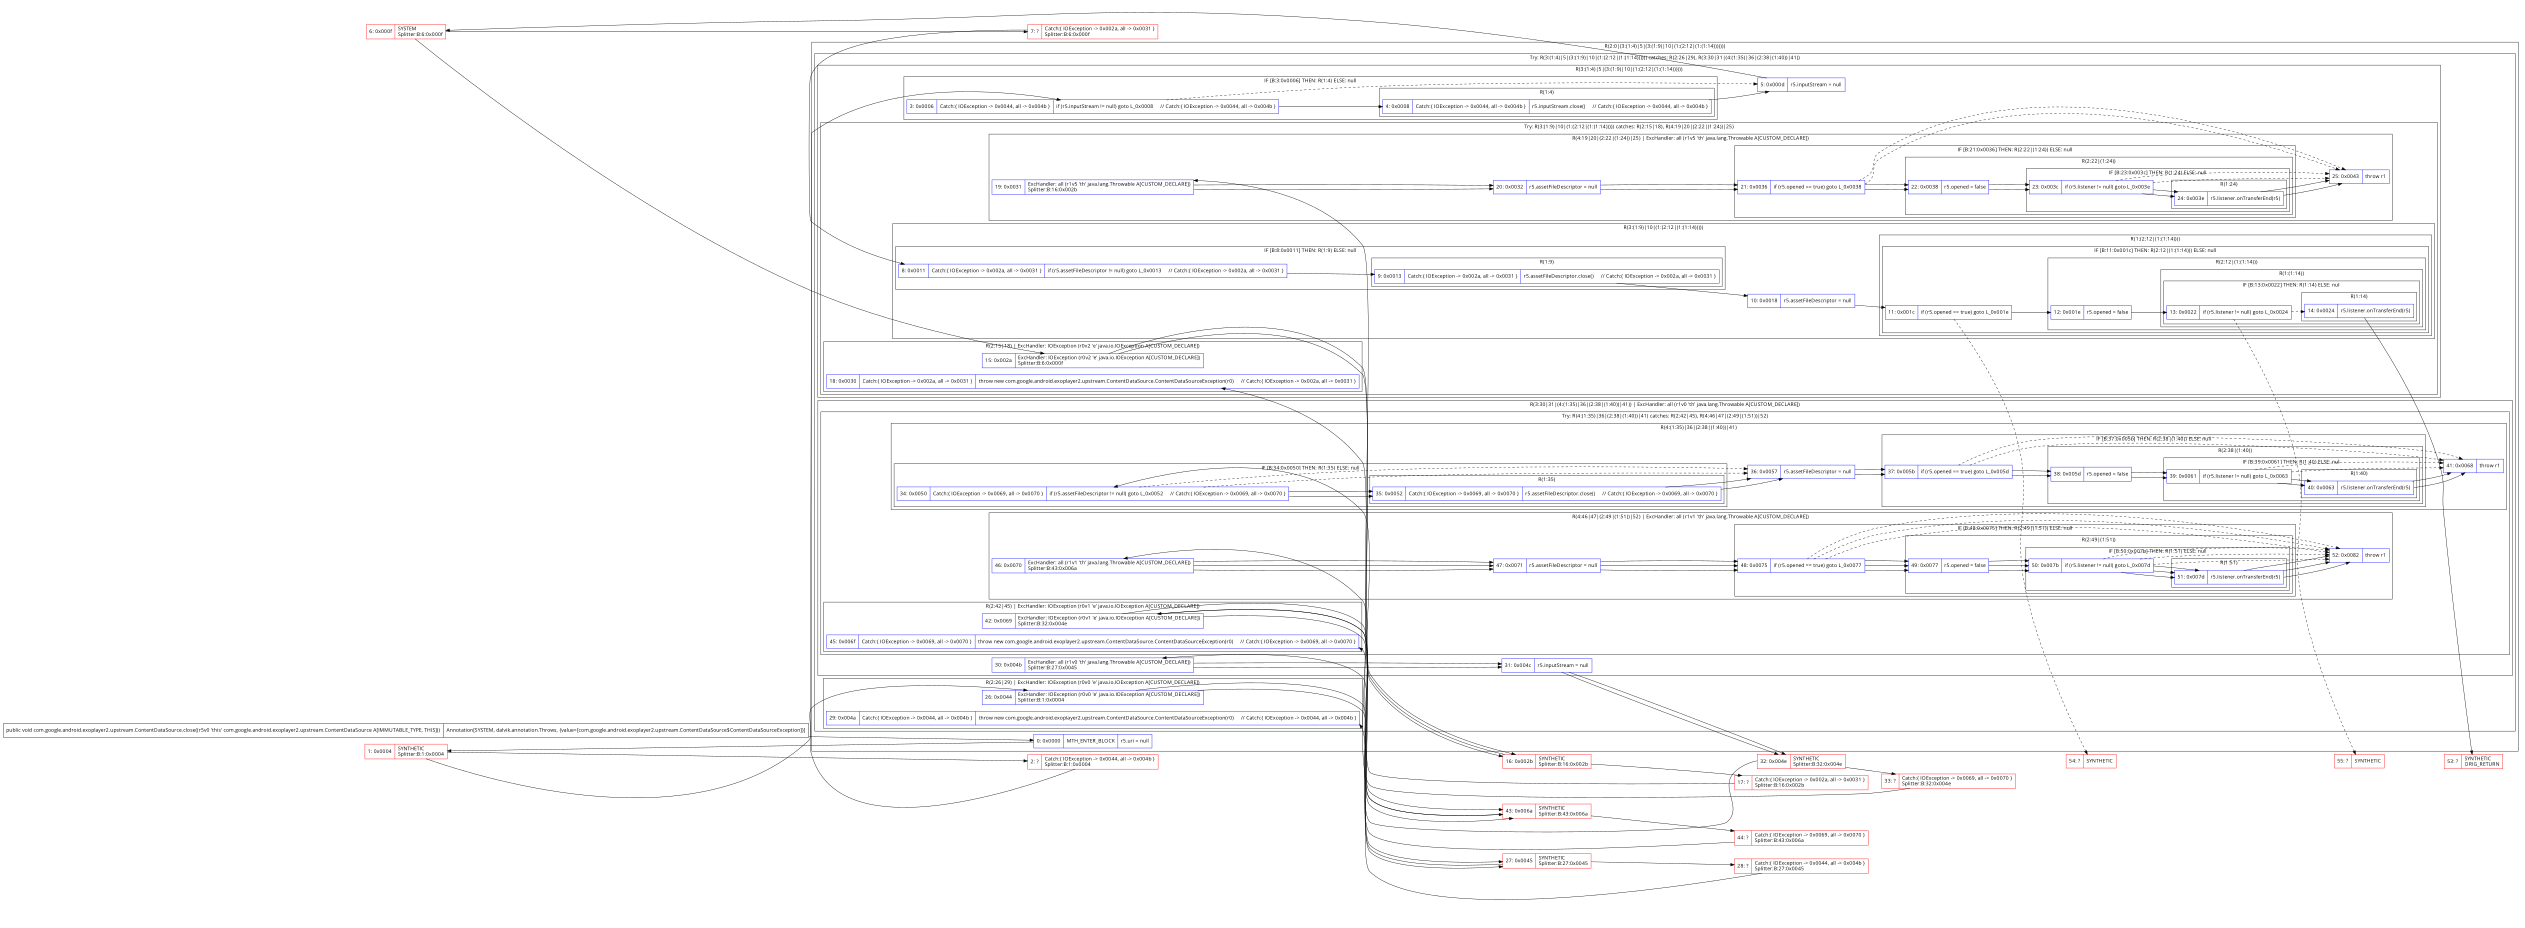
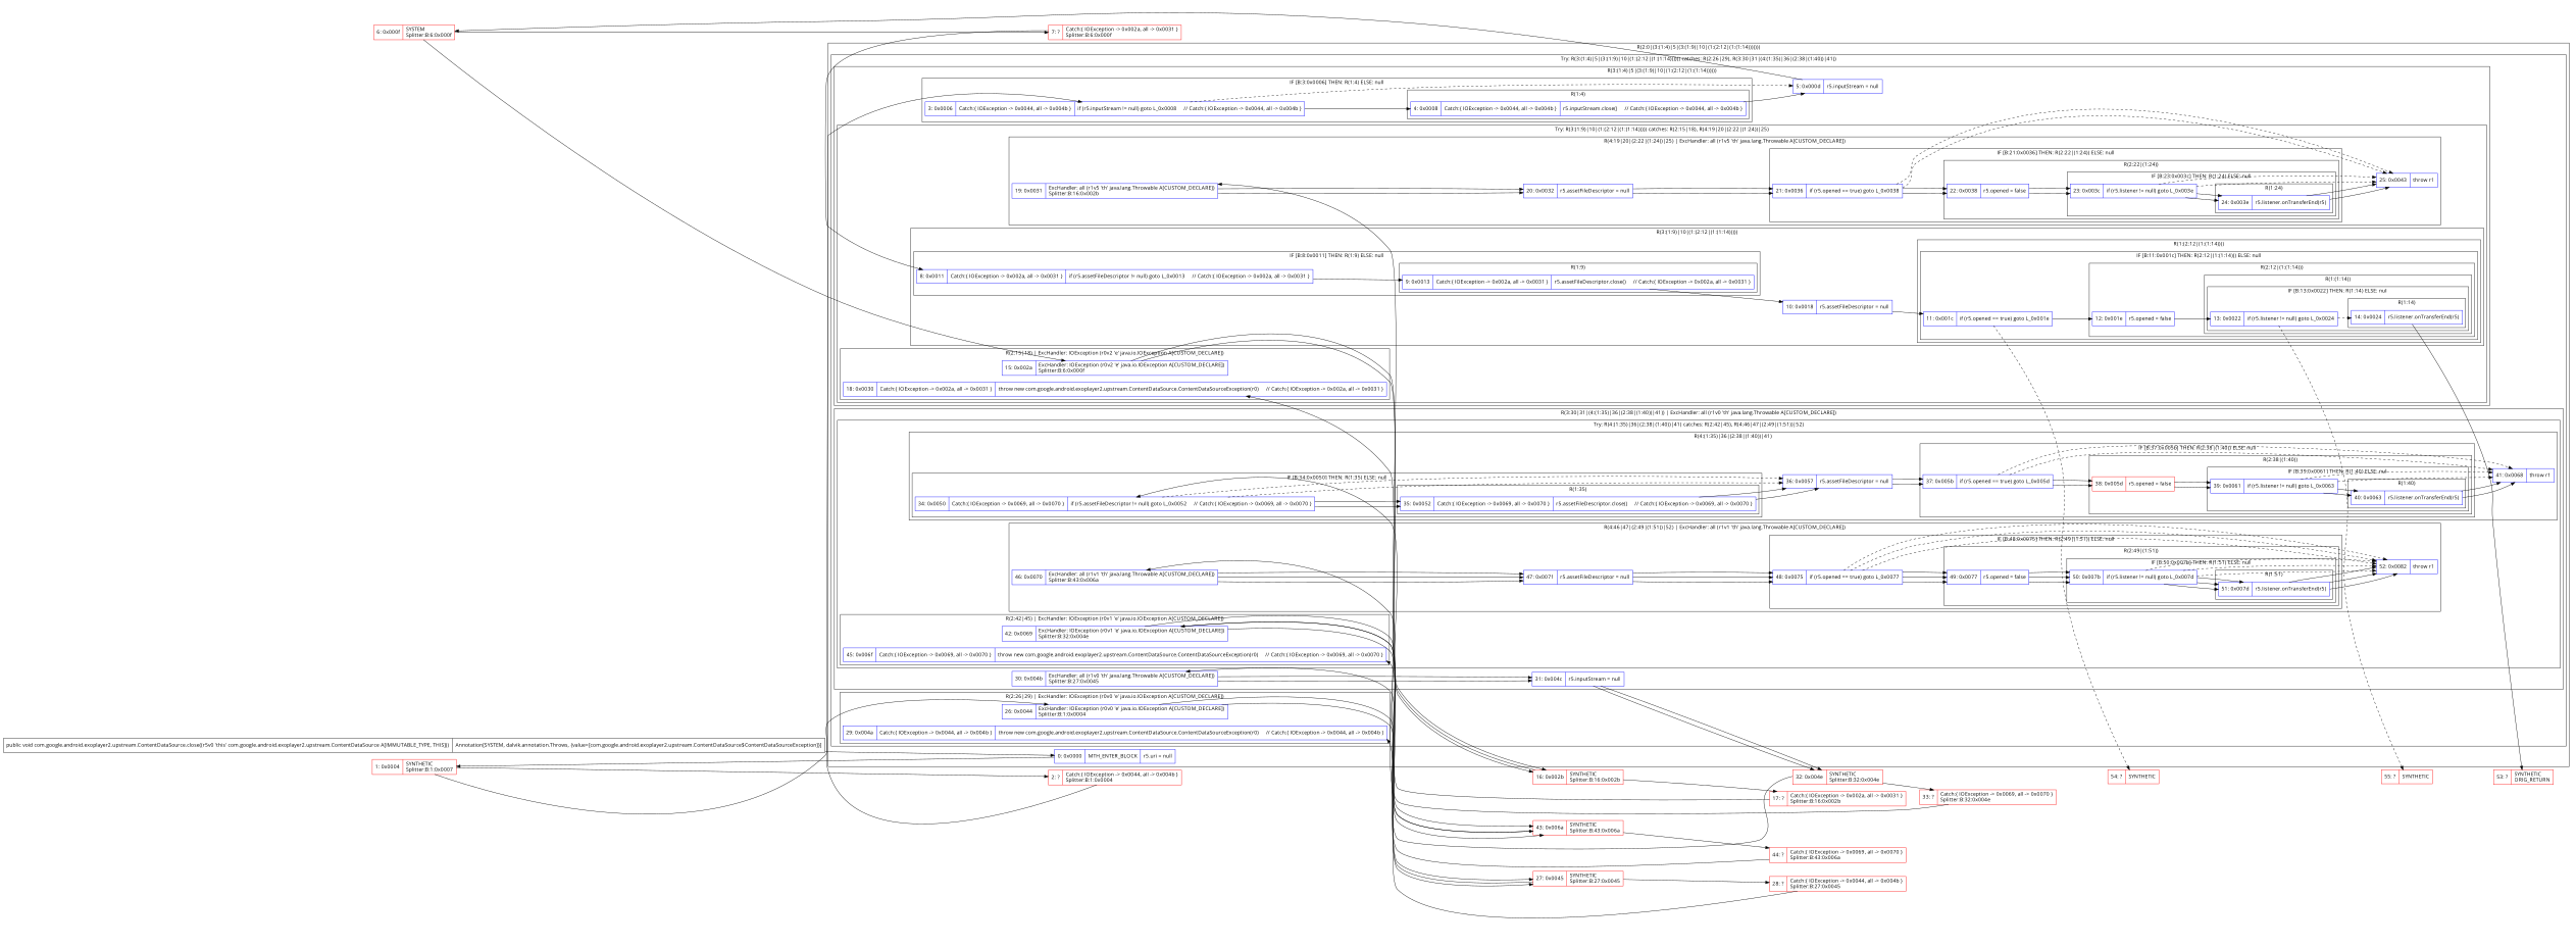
  digraph {
    fontname="Open Sans"
    rankdir=LR
    node [color=blue fontname="Open Sans" shape=record]
    edge [fontname="Open Sans"]
    n1 [label="{4\:\ 0x0008|Catch:\{ IOException \-\> 0x0044, all \-\> 0x004b \}\l|r5.inputStream.close()     \/\/ Catch:\{ IOException \-\> 0x0044, all \-\> 0x004b \}\l}"]
    n2 [label="{3\:\ 0x0006|Catch:\{ IOException \-\> 0x0044, all \-\> 0x004b \}\l|if (r5.inputStream != null) goto L_0x0008     \/\/ Catch:\{ IOException \-\> 0x0044, all \-\> 0x004b \}\l}"]
    n3 [label="{9\:\ 0x0013|Catch:\{ IOException \-\> 0x002a, all \-\> 0x0031 \}\l|r5.assetFileDescriptor.close()     \/\/ Catch:\{ IOException \-\> 0x002a, all \-\> 0x0031 \}\l}"]
    n4 [label="{8\:\ 0x0011|Catch:\{ IOException \-\> 0x002a, all \-\> 0x0031 \}\l|if (r5.assetFileDescriptor != null) goto L_0x0013     \/\/ Catch:\{ IOException \-\> 0x002a, all \-\> 0x0031 \}\l}"]
    n5 [label="{14\:\ 0x0024|r5.listener.onTransferEnd(r5)\l}"]
    n6 [label="{13\:\ 0x0022|if (r5.listener != null) goto L_0x0024\l}"]
    n7 [label="{12\:\ 0x001e|r5.opened = false\l}"]
    n8 [label="{11\:\ 0x001c|if (r5.opened == true) goto L_0x001e\l}"]
    n9 [label="{10\:\ 0x0018|r5.assetFileDescriptor = null\l}"]
    n10 [label="{15\:\ 0x002a|ExcHandler: IOException (r0v2 'e' java.io.IOException A[CUSTOM_DECLARE])\lSplitter:B:6:0x000f\l}"]
    n11 [label="{18\:\ 0x0030|Catch:\{ IOException \-\> 0x002a, all \-\> 0x0031 \}\l|throw new com.google.android.exoplayer2.upstream.ContentDataSource.ContentDataSourceException(r0)     \/\/ Catch:\{ IOException \-\> 0x002a, all \-\> 0x0031 \}\l}"]
    n12 [label="{24\:\ 0x003e|r5.listener.onTransferEnd(r5)\l}"]
    n13 [label="{23\:\ 0x003c|if (r5.listener != null) goto L_0x003e\l}"]
    n14 [label="{22\:\ 0x0038|r5.opened = false\l}"]
    n15 [label="{21\:\ 0x0036|if (r5.opened == true) goto L_0x0038\l}"]
    n16 [label="{19\:\ 0x0031|ExcHandler: all (r1v5 'th' java.lang.Throwable A[CUSTOM_DECLARE])\lSplitter:B:16:0x002b\l}"]
    n17 [label="{20\:\ 0x0032|r5.assetFileDescriptor = null\l}"]
    n18 [label="{25\:\ 0x0043|throw r1\l}"]
    n19 [label="{5\:\ 0x000d|r5.inputStream = null\l}"]
    n20 [label="{26\:\ 0x0044|ExcHandler: IOException (r0v0 'e' java.io.IOException A[CUSTOM_DECLARE])\lSplitter:B:1:0x0004\l}"]
    n21 [label="{29\:\ 0x004a|Catch:\{ IOException \-\> 0x0044, all \-\> 0x004b \}\l|throw new com.google.android.exoplayer2.upstream.ContentDataSource.ContentDataSourceException(r0)     \/\/ Catch:\{ IOException \-\> 0x0044, all \-\> 0x004b \}\l}"]
    n22 [label="{35\:\ 0x0052|Catch:\{ IOException \-\> 0x0069, all \-\> 0x0070 \}\l|r5.assetFileDescriptor.close()     \/\/ Catch:\{ IOException \-\> 0x0069, all \-\> 0x0070 \}\l}"]
    n23 [label="{34\:\ 0x0050|Catch:\{ IOException \-\> 0x0069, all \-\> 0x0070 \}\l|if (r5.assetFileDescriptor != null) goto L_0x0052     \/\/ Catch:\{ IOException \-\> 0x0069, all \-\> 0x0070 \}\l}"]
    n24 [label="{40\:\ 0x0063|r5.listener.onTransferEnd(r5)\l}"]
    n25 [label="{39\:\ 0x0061|if (r5.listener != null) goto L_0x0063\l}"]
-   n26 [label="{38\:\ 0x005d|r5.opened = false\l}"]
+   n26 [color=red label="{38\:\ 0x005d|r5.opened = false\l}"]
    n27 [label="{37\:\ 0x005b|if (r5.opened == true) goto L_0x005d\l}"]
    n28 [label="{36\:\ 0x0057|r5.assetFileDescriptor = null\l}"]
    n29 [label="{41\:\ 0x0068|throw r1\l}"]
    n30 [label="{42\:\ 0x0069|ExcHandler: IOException (r0v1 'e' java.io.IOException A[CUSTOM_DECLARE])\lSplitter:B:32:0x004e\l}"]
    n31 [label="{45\:\ 0x006f|Catch:\{ IOException \-\> 0x0069, all \-\> 0x0070 \}\l|throw new com.google.android.exoplayer2.upstream.ContentDataSource.ContentDataSourceException(r0)     \/\/ Catch:\{ IOException \-\> 0x0069, all \-\> 0x0070 \}\l}"]
    n32 [label="{51\:\ 0x007d|r5.listener.onTransferEnd(r5)\l}"]
    n33 [label="{50\:\ 0x007b|if (r5.listener != null) goto L_0x007d\l}"]
    n34 [label="{49\:\ 0x0077|r5.opened = false\l}"]
    n35 [label="{48\:\ 0x0075|if (r5.opened == true) goto L_0x0077\l}"]
    n36 [label="{46\:\ 0x0070|ExcHandler: all (r1v1 'th' java.lang.Throwable A[CUSTOM_DECLARE])\lSplitter:B:43:0x006a\l}"]
    n37 [label="{47\:\ 0x0071|r5.assetFileDescriptor = null\l}"]
    n38 [label="{52\:\ 0x0082|throw r1\l}"]
    n39 [label="{30\:\ 0x004b|ExcHandler: all (r1v0 'th' java.lang.Throwable A[CUSTOM_DECLARE])\lSplitter:B:27:0x0045\l}"]
    n40 [label="{31\:\ 0x004c|r5.inputStream = null\l}"]
    n41 [label="{0\:\ 0x0000|MTH_ENTER_BLOCK\l|r5.uri = null\l}"]
    n42 [color=red label="{53\:\ ?|SYNTHETIC\lORIG_RETURN\l}"]
    n43 [color=red label="{55\:\ ?|SYNTHETIC\l}"]
    n44 [color=red label="{54\:\ ?|SYNTHETIC\l}"]
    n45 [color=red label="{16\:\ 0x002b|SYNTHETIC\lSplitter:B:16:0x002b\l}"]
    n46 [color=red label="{6\:\ 0x000f|SYSTEM\lSplitter:B:6:0x000f\l}"]
    n47 [color=red label="{27\:\ 0x0045|SYNTHETIC\lSplitter:B:27:0x0045\l}"]
    n48 [color=red label="{43\:\ 0x006a|SYNTHETIC\lSplitter:B:43:0x006a\l}"]
    n49 [color=red label="{32\:\ 0x004e|SYNTHETIC\lSplitter:B:32:0x004e\l}"]
-   n50 [color=red label="{1\:\ 0x0004|SYNTHETIC\lSplitter:B:1:0x0004\l}"]
+   n50 [color=red label="{1\:\ 0x0004|SYNTHETIC\lSplitter:B:1:0x0007\l}"]
    n51 [color=red label="{2\:\ ?|Catch:\{ IOException \-\> 0x0044, all \-\> 0x004b \}\lSplitter:B:1:0x0004\l}"]
    n52 [color=red label="{7\:\ ?|Catch:\{ IOException \-\> 0x002a, all \-\> 0x0031 \}\lSplitter:B:6:0x000f\l}"]
    n53 [color=red label="{17\:\ ?|Catch:\{ IOException \-\> 0x002a, all \-\> 0x0031 \}\lSplitter:B:16:0x002b\l}"]
    n54 [color=red label="{28\:\ ?|Catch:\{ IOException \-\> 0x0044, all \-\> 0x004b \}\lSplitter:B:27:0x0045\l}"]
    n55 [color=red label="{33\:\ ?|Catch:\{ IOException \-\> 0x0069, all \-\> 0x0070 \}\lSplitter:B:32:0x004e\l}"]
    n56 [color=red label="{44\:\ ?|Catch:\{ IOException \-\> 0x0069, all \-\> 0x0070 \}\lSplitter:B:43:0x006a\l}"]
    n57 [label="{public void com.google.android.exoplayer2.upstream.ContentDataSource.close((r5v0 'this' com.google.android.exoplayer2.upstream.ContentDataSource A[IMMUTABLE_TYPE, THIS]))  | Annotation[SYSTEM, dalvik.annotation.Throws, \{value=[com.google.android.exoplayer2.upstream.ContentDataSource$ContentDataSourceException]\}]\l}" color=""]
    subgraph cluster_1 {
      label="R(2:0|(3:(1:4)|5|(3:(1:9)|10|(1:(2:12|(1:(1:14)))))))"
      n41
      subgraph cluster_2 {
        label="Try: R(3:(1:4)|5|(3:(1:9)|10|(1:(2:12|(1:(1:14)))))) catches: R(2:26|29), R(3:30|31|(4:(1:35)|36|(2:38|(1:40))|41))"
        subgraph cluster_3 {
          label="R(3:(1:4)|5|(3:(1:9)|10|(1:(2:12|(1:(1:14))))))"
          n19
          subgraph cluster_4 {
            label="IF [B:3:0x0006] THEN: R(1:4) ELSE: null"
            n2
            subgraph cluster_5 {
              label="R(1:4)"
              n1
            }
          }
          subgraph cluster_6 {
            label="Try: R(3:(1:9)|10|(1:(2:12|(1:(1:14))))) catches: R(2:15|18), R(4:19|20|(2:22|(1:24))|25)"
            subgraph cluster_7 {
              label="R(3:(1:9)|10|(1:(2:12|(1:(1:14)))))"
              n9
              subgraph cluster_8 {
                label="IF [B:8:0x0011] THEN: R(1:9) ELSE: null"
                n4
                subgraph cluster_9 {
                  label="R(1:9)"
                  n3
                }
              }
              subgraph cluster_10 {
                label="R(1:(2:12|(1:(1:14))))"
                subgraph cluster_11 {
                  label="IF [B:11:0x001c] THEN: R(2:12|(1:(1:14))) ELSE: null"
                  n8
                  subgraph cluster_12 {
                    label="R(2:12|(1:(1:14)))"
                    n7
                    subgraph cluster_13 {
                      label="R(1:(1:14))"
                      subgraph cluster_14 {
                        label="IF [B:13:0x0022] THEN: R(1:14) ELSE: null"
                        n6
                        subgraph cluster_15 {
                          label="R(1:14)"
                          n5
                        }
                      }
                    }
                  }
                }
              }
            }
            subgraph cluster_16 {
              label="R(2:15|18) | ExcHandler: IOException (r0v2 'e' java.io.IOException A[CUSTOM_DECLARE])\l"
              n10
              n11
            }
            subgraph cluster_17 {
              label="R(4:19|20|(2:22|(1:24))|25) | ExcHandler: all (r1v5 'th' java.lang.Throwable A[CUSTOM_DECLARE])\l"
              n16
              n17
              n18
              subgraph cluster_18 {
                label="IF [B:21:0x0036] THEN: R(2:22|(1:24)) ELSE: null"
                n15
                subgraph cluster_19 {
                  label="R(2:22|(1:24))"
                  n14
                  subgraph cluster_20 {
                    label="IF [B:23:0x003c] THEN: R(1:24) ELSE: null"
                    n13
                    subgraph cluster_21 {
                      label="R(1:24)"
                      n12
                    }
                  }
                }
              }
            }
          }
        }
        subgraph cluster_22 {
          label="R(2:26|29) | ExcHandler: IOException (r0v0 'e' java.io.IOException A[CUSTOM_DECLARE])\l"
          n20
          n21
        }
        subgraph cluster_23 {
          label="R(3:30|31|(4:(1:35)|36|(2:38|(1:40))|41)) | ExcHandler: all (r1v0 'th' java.lang.Throwable A[CUSTOM_DECLARE])\l"
          n39
          n40
          subgraph cluster_24 {
            label="Try: R(4:(1:35)|36|(2:38|(1:40))|41) catches: R(2:42|45), R(4:46|47|(2:49|(1:51))|52)"
            subgraph cluster_25 {
              label="R(4:(1:35)|36|(2:38|(1:40))|41)"
              n28
              n29
              subgraph cluster_26 {
                label="IF [B:34:0x0050] THEN: R(1:35) ELSE: null"
                n23
                subgraph cluster_27 {
                  label="R(1:35)"
                  n22
                }
              }
              subgraph cluster_28 {
                label="IF [B:37:0x005b] THEN: R(2:38|(1:40)) ELSE: null"
                n27
                subgraph cluster_29 {
                  label="R(2:38|(1:40))"
                  n26
                  subgraph cluster_30 {
                    label="IF [B:39:0x0061] THEN: R(1:40) ELSE: null"
                    n25
                    subgraph cluster_31 {
                      label="R(1:40)"
                      n24
                    }
                  }
                }
              }
            }
            subgraph cluster_32 {
              label="R(2:42|45) | ExcHandler: IOException (r0v1 'e' java.io.IOException A[CUSTOM_DECLARE])\l"
              n30
              n31
            }
            subgraph cluster_33 {
              label="R(4:46|47|(2:49|(1:51))|52) | ExcHandler: all (r1v1 'th' java.lang.Throwable A[CUSTOM_DECLARE])\l"
              n36
              n37
              n38
              subgraph cluster_34 {
                label="IF [B:48:0x0075] THEN: R(2:49|(1:51)) ELSE: null"
                n35
                subgraph cluster_35 {
                  label="R(2:49|(1:51))"
                  n34
                  subgraph cluster_36 {
                    label="IF [B:50:0x007b] THEN: R(1:51) ELSE: null"
                    n33
                    subgraph cluster_37 {
                      label="R(1:51)"
                      n32
                    }
                  }
                }
              }
            }
          }
        }
      }
    }
    subgraph cluster_38 {
      label="R(4:19|20|(2:22|(1:24))|25) | ExcHandler: all (r1v5 'th' java.lang.Throwable A[CUSTOM_DECLARE])\l"
      subgraph cluster_39 {
        label="IF [B:21:0x0036] THEN: R(2:22|(1:24)) ELSE: null"
        subgraph cluster_40 {
          label="R(2:22|(1:24))"
          subgraph cluster_41 {
            label="IF [B:23:0x003c] THEN: R(1:24) ELSE: null"
            subgraph cluster_42 {
              label="R(1:24)"
            }
          }
        }
      }
    }
    subgraph cluster_43 {
      label="R(2:26|29) | ExcHandler: IOException (r0v0 'e' java.io.IOException A[CUSTOM_DECLARE])\l"
    }
    subgraph cluster_44 {
      label="R(2:15|18) | ExcHandler: IOException (r0v2 'e' java.io.IOException A[CUSTOM_DECLARE])\l"
    }
    subgraph cluster_45 {
      label="R(4:46|47|(2:49|(1:51))|52) | ExcHandler: all (r1v1 'th' java.lang.Throwable A[CUSTOM_DECLARE])\l"
      subgraph cluster_46 {
        label="IF [B:48:0x0075] THEN: R(2:49|(1:51)) ELSE: null"
        subgraph cluster_47 {
          label="R(2:49|(1:51))"
          subgraph cluster_48 {
            label="IF [B:50:0x007b] THEN: R(1:51) ELSE: null"
            subgraph cluster_49 {
              label="R(1:51)"
            }
          }
        }
      }
    }
    subgraph cluster_50 {
      label="R(3:30|31|(4:(1:35)|36|(2:38|(1:40))|41)) | ExcHandler: all (r1v0 'th' java.lang.Throwable A[CUSTOM_DECLARE])\l"
      subgraph cluster_51 {
        label="Try: R(4:(1:35)|36|(2:38|(1:40))|41) catches: R(2:42|45), R(4:46|47|(2:49|(1:51))|52)"
        subgraph cluster_52 {
          label="R(4:(1:35)|36|(2:38|(1:40))|41)"
          subgraph cluster_53 {
            label="IF [B:34:0x0050] THEN: R(1:35) ELSE: null"
            subgraph cluster_54 {
              label="R(1:35)"
            }
          }
          subgraph cluster_55 {
            label="IF [B:37:0x005b] THEN: R(2:38|(1:40)) ELSE: null"
            subgraph cluster_56 {
              label="R(2:38|(1:40))"
              subgraph cluster_57 {
                label="IF [B:39:0x0061] THEN: R(1:40) ELSE: null"
                subgraph cluster_58 {
                  label="R(1:40)"
                }
              }
            }
          }
        }
        subgraph cluster_59 {
          label="R(2:42|45) | ExcHandler: IOException (r0v1 'e' java.io.IOException A[CUSTOM_DECLARE])\l"
        }
        subgraph cluster_60 {
          label="R(4:46|47|(2:49|(1:51))|52) | ExcHandler: all (r1v1 'th' java.lang.Throwable A[CUSTOM_DECLARE])\l"
          subgraph cluster_61 {
            label="IF [B:48:0x0075] THEN: R(2:49|(1:51)) ELSE: null"
            subgraph cluster_62 {
              label="R(2:49|(1:51))"
              subgraph cluster_63 {
                label="IF [B:50:0x007b] THEN: R(1:51) ELSE: null"
                subgraph cluster_64 {
                  label="R(1:51)"
                }
              }
            }
          }
        }
      }
    }
    subgraph cluster_65 {
      label="R(2:42|45) | ExcHandler: IOException (r0v1 'e' java.io.IOException A[CUSTOM_DECLARE])\l"
    }
    n1 -> n19
    n2 -> n1
    n2 -> n19 [style=dashed]
    n3 -> n9
    n4 -> n3
    n5 -> n42
    n6 -> n5 [style=dashed]
    n6 -> n43 [style=dashed]
    n7 -> n6
    n8 -> n7
    n8 -> n44 [style=dashed]
    n9 -> n8
    n10 -> n45
    n10 -> n45
    n12 -> n18
    n12 -> n18
    n13 -> n12
    n13 -> n12
    n13 -> n18 [style=dashed]
    n13 -> n18 [style=dashed]
    n14 -> n13
    n14 -> n13
    n15 -> n14
    n15 -> n14
    n15 -> n18 [style=dashed]
    n15 -> n18 [style=dashed]
    n16 -> n17
    n16 -> n17
    n17 -> n15
    n17 -> n15
    n19 -> n46
    n20 -> n47
    n20 -> n47
    n22 -> n28
    n22 -> n28
    n23 -> n22
    n23 -> n22
    n23 -> n28 [style=dashed]
    n23 -> n28 [style=dashed]
    n24 -> n29
    n24 -> n29
    n25 -> n24
    n25 -> n24
    n25 -> n29 [style=dashed]
    n25 -> n29 [style=dashed]
    n26 -> n25
    n26 -> n25
    n27 -> n26
    n27 -> n26
    n27 -> n29 [style=dashed]
    n27 -> n29 [style=dashed]
    n28 -> n27
    n28 -> n27
    n30 -> n48
    n30 -> n48
    n30 -> n48
    n32 -> n38
    n32 -> n38
    n32 -> n38
    n33 -> n32
    n33 -> n32
    n33 -> n32
    n33 -> n38 [style=dashed]
    n33 -> n38 [style=dashed]
    n33 -> n38 [style=dashed]
    n34 -> n33
    n34 -> n33
    n34 -> n33
    n35 -> n34
    n35 -> n34
    n35 -> n34
    n35 -> n38 [style=dashed]
    n35 -> n38 [style=dashed]
    n35 -> n38 [style=dashed]
    n36 -> n37
    n36 -> n37
    n36 -> n37
    n37 -> n35
    n37 -> n35
    n37 -> n35
    n39 -> n40
    n39 -> n40
    n40 -> n49
    n40 -> n49
    n41 -> n50
    n45 -> n16
    n45 -> n53
    n46 -> n10
    n46 -> n52
    n47 -> n39
    n47 -> n54
    n48 -> n36
    n48 -> n56
    n49 -> n30
    n49 -> n55
    n50 -> n20
    n50 -> n51
    n51 -> n2
    n52 -> n4
    n53 -> n11
    n54 -> n21
    n55 -> n23
    n56 -> n31
    n57 -> n41
  }
